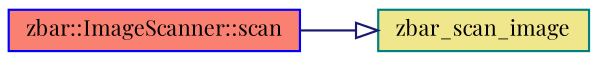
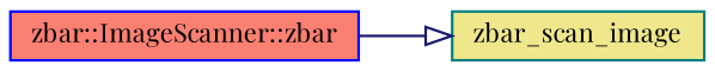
  digraph {
    rankdir=LR
    fontname="Playfair Display"
    node [fontname="Playfair Display" fontsize=10 shape=record style=filled]
-   n1 [color=blue fillcolor=salmon fontcolor=black height=0.2 label="zbar::ImageScanner::scan" width=0.4]
+   n1 [color=blue fillcolor=salmon fontcolor=black height=0.2 label="zbar::ImageScanner::zbar" width=0.4]
    n2 [color=teal fillcolor=khaki height=0.2 label=zbar_scan_image width=0.4]
    n1 -> n2 [color=midnightblue fontname="Playfair Display" fontsize=10 labelfontname=Helvetica labelfontsize=10 style=solid arrowhead=onormal]
  }
